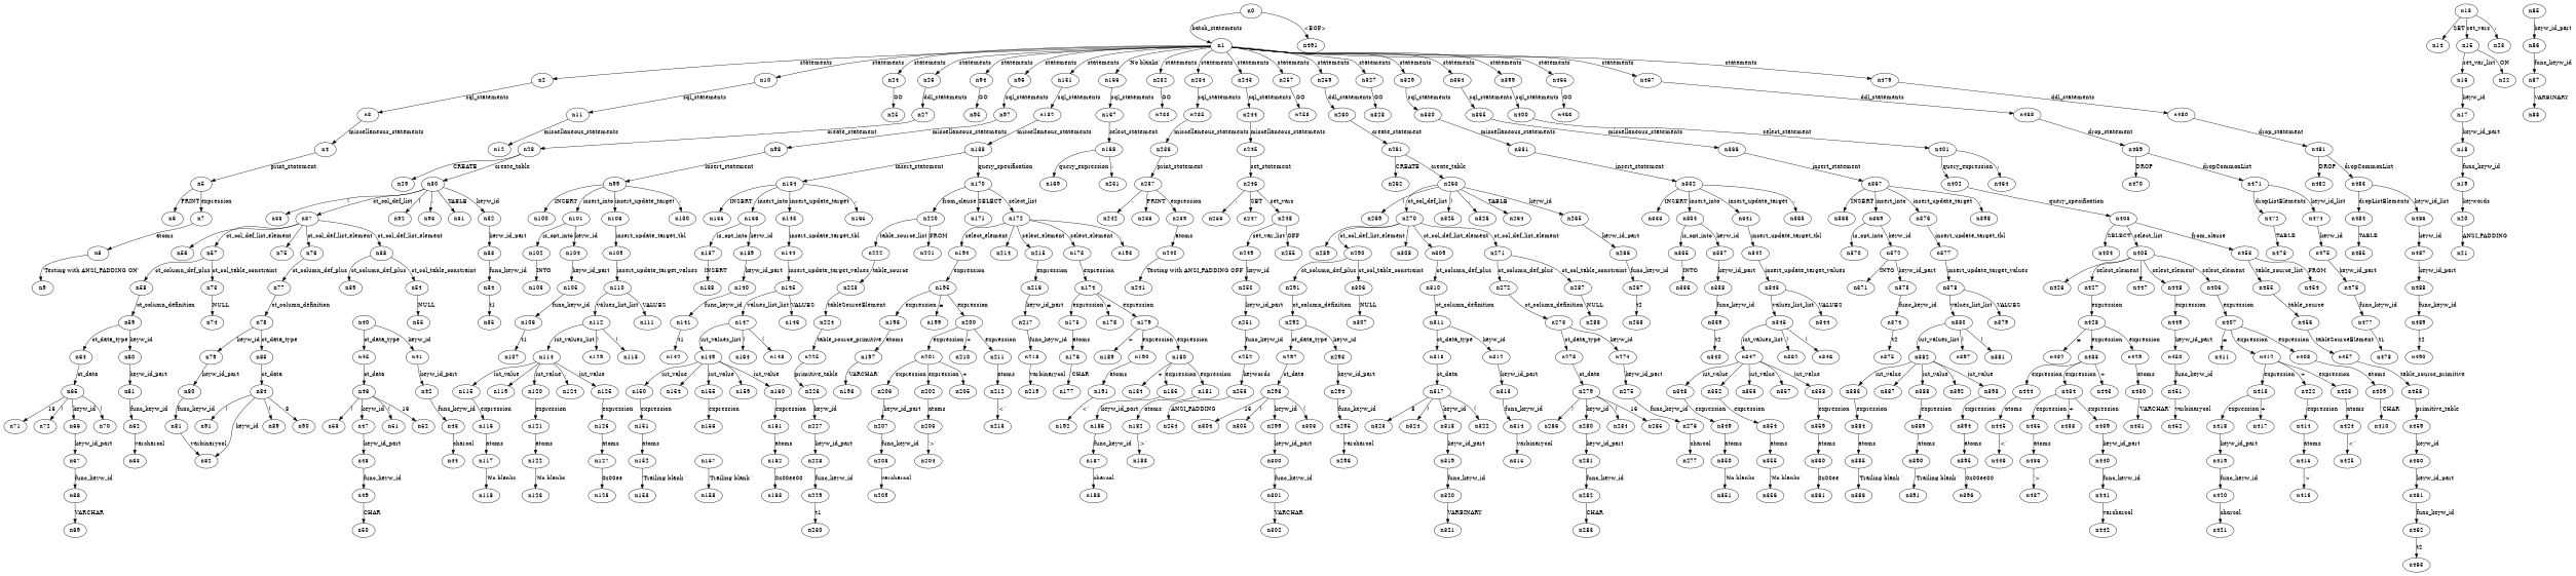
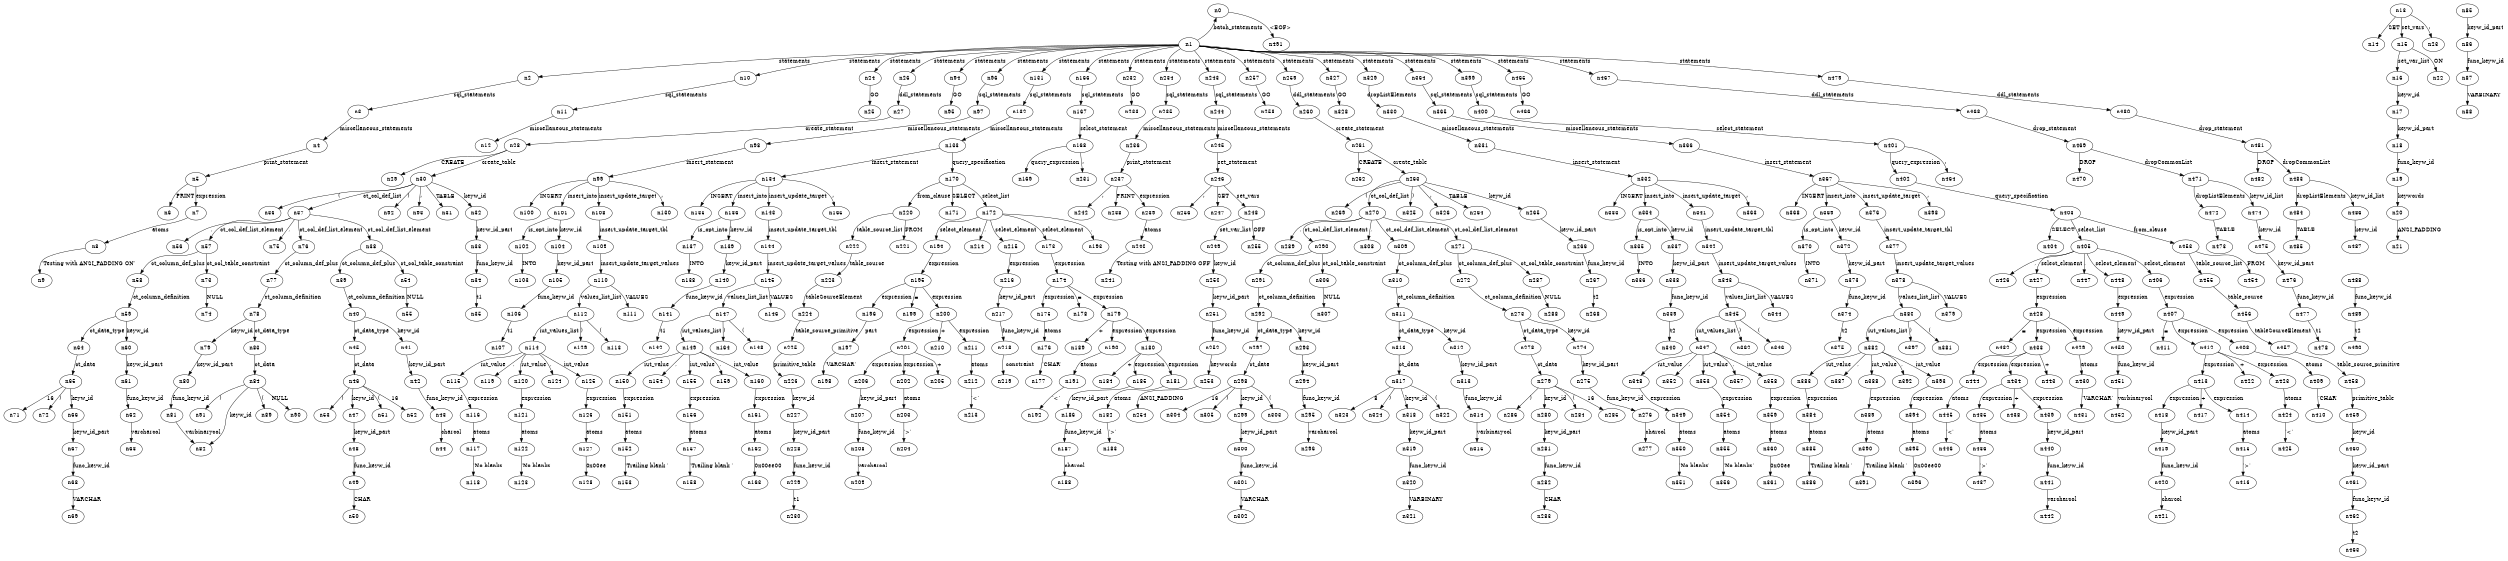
  digraph {
    n0
    n1
    n491
    n2
    n10
    n24
    n26
    n94
    n96
    n131
    n166
    n232
    n234
    n243
    n257
    n259
    n327
    n329
    n364
    n399
    n465
    n467
    n479
    n3
    n11
    n25
    n27
    n95
    n97
    n132
    n167
    n233
    n235
    n244
    n258
    n260
    n328
    n330
    n365
    n400
    n466
    n468
    n480
    n4
    n5
    n6
    n7
    n8
    n9
    n12
    n13
    n14
    n15
    n23
    n16
    n22
    n17
    n18
    n19
    n20
    n21
    n28
    n29
    n30
    n31
    n32
    n36
    n37
    n92
    n93
    n33
    n38
    n56
    n57
    n75
    n76
    n34
    n35
    n39
    n54
    n58
    n73
    n77
    n40
    n55
    n41
    n45
    n42
    n46
    n43
    n44
    n47
    n51
    n52
    n53
    n48
    n49
    n50
    n59
    n74
    n60
    n64
    n61
    n65
    n62
    n63
    n66
-   n70
    n71
    n72
    n67
    n68
    n69
    n78
    n79
    n83
    n80
    n84
    n81
    n82
    n89
    n90
    n91
    n85
    n86
    n87
    n88
    n98
    n99
    n100
    n101
    n108
    n130
    n102
    n104
    n109
    n103
    n105
    n106
    n107
    n110
    n111
    n112
    n113
    n114
    n129
    n115
    n119
    n120
    n124
    n125
    n116
    n121
    n126
    n117
    n118
    n122
    n123
    n127
    n128
    n133
    n134
    n170
    n135
    n136
    n143
    n165
    n137
    n139
    n144
    n138
    n140
    n141
    n142
    n145
    n146
    n147
    n148
    n149
    n164
    n150
    n154
    n155
    n159
    n160
    n151
    n156
    n161
    n152
    n153
    n157
    n158
    n162
    n163
    n168
    n169
    n231
    n171
    n172
    n220
    n173
    n193
    n194
    n214
    n215
    n221
    n222
    n174
    n195
    n216
    n175
    n178
    n179
    n176
    n180
    n189
    n190
    n177
    n181
    n184
    n185
    n191
    n182
    n186
    n183
    n187
    n188
    n192
    n196
    n199
    n200
    n197
    n201
    n210
    n211
    n198
    n202
    n205
    n206
    n212
    n203
    n207
    n204
    n208
    n209
    n213
    n217
    n218
    n219
    n223
    n224
    n225
    n226
    n227
    n228
    n229
    n230
    n236
    n237
    n238
    n239
    n242
    n240
    n241
    n245
    n246
    n247
    n248
    n256
    n249
    n255
    n250
    n251
    n252
    n253
    n254
    n261
    n262
    n263
    n264
    n265
    n269
    n270
    n325
    n326
    n266
    n271
    n289
    n290
    n308
    n309
    n267
    n268
    n272
    n287
    n291
    n306
    n310
    n273
    n288
    n274
    n278
    n275
    n279
    n276
    n277
    n280
    n284
    n285
    n286
    n281
    n282
    n283
    n292
    n307
    n293
    n297
    n294
    n298
    n295
    n296
    n299
    n303
    n304
    n305
    n300
    n301
    n302
    n311
    n312
    n316
    n313
    n317
    n314
    n315
    n318
    n322
    n323
    n324
    n319
    n320
    n321
    n331
    n332
    n333
    n334
    n341
    n363
    n335
    n337
    n342
    n336
    n338
    n339
    n340
    n343
    n344
    n345
    n346
    n347
    n362
    n348
    n352
    n353
    n357
    n358
    n349
    n354
    n359
    n350
    n351
    n355
    n356
    n360
    n361
    n366
    n367
    n368
    n369
    n376
    n398
    n370
    n372
    n377
    n371
    n373
    n374
    n375
    n378
    n379
    n380
    n381
    n382
    n397
    n383
    n387
    n388
    n392
    n393
    n384
    n389
    n394
    n385
    n386
    n390
    n391
    n395
    n396
    n401
    n402
    n464
    n403
    n404
    n405
    n453
    n406
    n426
    n427
    n447
    n448
    n454
    n455
    n407
    n428
    n449
    n408
    n411
    n412
    n409
    n413
    n422
    n423
    n410
    n414
    n417
    n418
    n424
    n415
    n419
    n416
    n420
    n421
    n425
    n429
    n432
    n433
    n430
    n434
    n443
    n444
    n431
    n435
    n438
    n439
    n445
    n436
    n440
    n437
    n441
    n442
    n446
    n450
    n451
    n452
    n456
    n457
    n458
    n459
    n460
    n461
    n462
    n463
    n469
    n470
    n471
    n472
    n474
    n473
    n475
    n476
    n477
    n478
    n481
    n482
    n483
    n484
    n486
    n485
    n487
    n488
    n489
    n490
-   n0 -> n1 [label=batch_statements]
+   n1 -> n0 [label=batch_statements]
    n0 -> n491 [label="<EOF>"]
    n1 -> n2 [label=statements]
    n1 -> n10 [label=statements]
    n1 -> n24 [label=statements]
    n1 -> n26 [label=statements]
    n1 -> n94 [label=statements]
    n1 -> n96 [label=statements]
    n1 -> n131 [label=statements]
-   n1 -> n166 [label="'No blanks'"]
+   n1 -> n166 [label=statements]
    n1 -> n232 [label=statements]
    n1 -> n234 [label=statements]
    n1 -> n243 [label=statements]
    n1 -> n257 [label=statements]
    n1 -> n259 [label=statements]
    n1 -> n327 [label=statements]
    n1 -> n329 [label=statements]
    n1 -> n364 [label=statements]
    n1 -> n399 [label=statements]
    n1 -> n465 [label=statements]
    n1 -> n467 [label=statements]
    n1 -> n479 [label=statements]
    n2 -> n3 [label=sql_statements]
    n10 -> n11 [label=sql_statements]
    n24 -> n25 [label=GO]
    n26 -> n27 [label=ddl_statements]
    n94 -> n95 [label=GO]
    n96 -> n97 [label=sql_statements]
    n131 -> n132 [label=sql_statements]
    n166 -> n167 [label=sql_statements]
    n232 -> n233 [label=GO]
    n234 -> n235 [label=sql_statements]
    n243 -> n244 [label=sql_statements]
    n257 -> n258 [label=GO]
    n259 -> n260 [label=ddl_statements]
    n327 -> n328 [label=GO]
-   n329 -> n330 [label=sql_statements]
+   n329 -> n330 [label=dropListElements]
    n364 -> n365 [label=sql_statements]
    n399 -> n400 [label=sql_statements]
    n465 -> n466 [label=GO]
    n467 -> n468 [label=ddl_statements]
    n479 -> n480 [label=ddl_statements]
    n3 -> n4 [label=miscellaneous_statements]
    n11 -> n12 [label=miscellaneous_statements]
    n27 -> n28 [label=create_statement]
    n97 -> n98 [label=miscellaneous_statements]
    n132 -> n133 [label=miscellaneous_statements]
    n167 -> n168 [label=select_statement]
    n235 -> n236 [label=miscellaneous_statements]
    n244 -> n245 [label=miscellaneous_statements]
    n260 -> n261 [label=create_statement]
    n330 -> n331 [label=miscellaneous_statements]
    n365 -> n366 [label=miscellaneous_statements]
    n400 -> n401 [label=select_statement]
    n468 -> n469 [label=drop_statement]
    n480 -> n481 [label=drop_statement]
    n4 -> n5 [label=print_statement]
    n5 -> n6 [label=PRINT]
    n5 -> n7 [label=expression]
    n7 -> n8 [label=atoms]
    n8 -> n9 [label="'Testing with ANSI_PADDING ON'"]
    n13 -> n14 [label=SET]
    n13 -> n15 [label=set_vars]
    n13 -> n23 [label=";"]
    n15 -> n16 [label=set_var_list]
    n15 -> n22 [label=ON]
    n16 -> n17 [label=keyw_id]
    n17 -> n18 [label=keyw_id_part]
    n18 -> n19 [label=func_keyw_id]
    n19 -> n20 [label=keywords]
    n20 -> n21 [label=ANSI_PADDING]
    n28 -> n29 [label=CREATE]
    n28 -> n30 [label=create_table]
    n30 -> n31 [label=TABLE]
    n30 -> n32 [label=keyw_id]
    n30 -> n36 [label="("]
    n30 -> n37 [label=ct_col_def_list]
    n30 -> n92 [label=")"]
    n30 -> n93 [label=";"]
    n32 -> n33 [label=keyw_id_part]
    n37 -> n38 [label=ct_col_def_list_element]
    n37 -> n56 [label=","]
    n37 -> n57 [label=ct_col_def_list_element]
    n37 -> n75 [label=","]
    n37 -> n76 [label=ct_col_def_list_element]
    n33 -> n34 [label=func_keyw_id]
    n38 -> n39 [label=ct_column_def_plus]
    n38 -> n54 [label=ct_col_table_constraint]
    n57 -> n58 [label=ct_column_def_plus]
    n57 -> n73 [label=ct_col_table_constraint]
    n76 -> n77 [label=ct_column_def_plus]
    n34 -> n35 [label=t1]
+   n39 -> n40 [label=ct_column_definition]
    n54 -> n55 [label=NULL]
    n58 -> n59 [label=ct_column_definition]
    n73 -> n74 [label=NULL]
    n77 -> n78 [label=ct_column_definition]
    n40 -> n41 [label=keyw_id]
    n40 -> n45 [label=ct_data_type]
    n41 -> n42 [label=keyw_id_part]
    n45 -> n46 [label=ct_data]
    n42 -> n43 [label=func_keyw_id]
    n46 -> n47 [label=keyw_id]
    n46 -> n51 [label="("]
    n46 -> n52 [label=16]
    n46 -> n53 [label=")"]
    n43 -> n44 [label=charcol]
    n47 -> n48 [label=keyw_id_part]
    n48 -> n49 [label=func_keyw_id]
    n49 -> n50 [label=CHAR]
    n59 -> n60 [label=keyw_id]
    n59 -> n64 [label=ct_data_type]
    n60 -> n61 [label=keyw_id_part]
    n64 -> n65 [label=ct_data]
    n61 -> n62 [label=func_keyw_id]
    n65 -> n66 [label=keyw_id]
-   n65 -> n70 [label="("]
    n65 -> n71 [label=16]
    n65 -> n72 [label=")"]
    n62 -> n63 [label=varcharcol]
    n66 -> n67 [label=keyw_id_part]
    n67 -> n68 [label=func_keyw_id]
    n68 -> n69 [label=VARCHAR]
    n78 -> n79 [label=keyw_id]
    n78 -> n83 [label=ct_data_type]
    n79 -> n80 [label=keyw_id_part]
    n83 -> n84 [label=ct_data]
    n80 -> n81 [label=func_keyw_id]
    n84 -> n82 [label=keyw_id]
    n84 -> n89 [label="("]
-   n84 -> n90 [label=8]
+   n84 -> n90 [label=NULL]
    n84 -> n91 [label=")"]
    n81 -> n82 [label=varbinarycol]
    n85 -> n86 [label=keyw_id_part]
    n86 -> n87 [label=func_keyw_id]
    n87 -> n88 [label=VARBINARY]
    n98 -> n99 [label=insert_statement]
    n99 -> n100 [label=INSERT]
    n99 -> n101 [label=insert_into]
    n99 -> n108 [label=insert_update_target]
    n99 -> n130 [label=";"]
    n101 -> n102 [label=is_opt_into]
    n101 -> n104 [label=keyw_id]
    n108 -> n109 [label=insert_update_target_tbl]
    n102 -> n103 [label=INTO]
    n104 -> n105 [label=keyw_id_part]
    n109 -> n110 [label=insert_update_target_values]
    n105 -> n106 [label=func_keyw_id]
    n106 -> n107 [label=t1]
    n110 -> n111 [label=VALUES]
    n110 -> n112 [label=values_list_list]
    n112 -> n113 [label="("]
    n112 -> n114 [label=iut_values_list]
    n112 -> n129 [label=")"]
    n114 -> n115 [label=iut_value]
    n114 -> n119 [label=","]
    n114 -> n120 [label=iut_value]
    n114 -> n124 [label=","]
    n114 -> n125 [label=iut_value]
    n115 -> n116 [label=expression]
    n120 -> n121 [label=expression]
    n125 -> n126 [label=expression]
    n116 -> n117 [label=atoms]
    n121 -> n122 [label=atoms]
    n126 -> n127 [label=atoms]
    n117 -> n118 [label="'No blanks'"]
    n122 -> n123 [label="'No blanks'"]
    n127 -> n128 [label="0x00ee"]
    n133 -> n134 [label=insert_statement]
    n133 -> n170 [label=query_specification]
    n134 -> n135 [label=INSERT]
    n134 -> n136 [label=insert_into]
    n134 -> n143 [label=insert_update_target]
    n134 -> n165 [label=";"]
    n170 -> n171 [label=SELECT]
    n170 -> n172 [label=select_list]
    n170 -> n220 [label=from_clause]
    n136 -> n137 [label=is_opt_into]
    n136 -> n139 [label=keyw_id]
    n143 -> n144 [label=insert_update_target_tbl]
-   n137 -> n138 [label=INSERT]
+   n137 -> n138 [label=INTO]
    n139 -> n140 [label=keyw_id_part]
    n144 -> n145 [label=insert_update_target_values]
    n140 -> n141 [label=func_keyw_id]
    n141 -> n142 [label=t1]
    n145 -> n146 [label=VALUES]
    n145 -> n147 [label=values_list_list]
    n147 -> n148 [label="("]
    n147 -> n149 [label=iut_values_list]
    n147 -> n164 [label=")"]
    n149 -> n150 [label=iut_value]
    n149 -> n154 [label=","]
    n149 -> n155 [label=iut_value]
    n149 -> n159 [label=","]
    n149 -> n160 [label=iut_value]
    n150 -> n151 [label=expression]
    n155 -> n156 [label=expression]
    n160 -> n161 [label=expression]
    n151 -> n152 [label=atoms]
+   n156 -> n157 [label=atoms]
    n161 -> n162 [label=atoms]
    n152 -> n153 [label="'Trailing blank '"]
    n157 -> n158 [label="'Trailing blank '"]
    n162 -> n163 [label="0x00ee00"]
    n168 -> n169 [label=query_expression]
    n168 -> n231 [label=";"]
    n172 -> n173 [label=select_element]
    n172 -> n193 [label=","]
    n172 -> n194 [label=select_element]
    n172 -> n214 [label=","]
    n172 -> n215 [label=select_element]
    n220 -> n221 [label=FROM]
    n220 -> n222 [label=table_source_list]
    n173 -> n174 [label=expression]
    n194 -> n195 [label=expression]
    n215 -> n216 [label=expression]
    n222 -> n223 [label=table_source]
    n174 -> n175 [label=expression]
    n174 -> n178 [label="="]
    n174 -> n179 [label=expression]
    n195 -> n196 [label=expression]
    n195 -> n199 [label="="]
    n195 -> n200 [label=expression]
    n216 -> n217 [label=keyw_id_part]
    n175 -> n176 [label=atoms]
    n179 -> n180 [label=expression]
    n179 -> n189 [label="+"]
    n179 -> n190 [label=expression]
    n176 -> n177 [label="'CHAR'"]
    n180 -> n181 [label=expression]
    n180 -> n184 [label="+"]
    n180 -> n185 [label=expression]
    n190 -> n191 [label=atoms]
    n181 -> n182 [label=atoms]
    n185 -> n186 [label=keyw_id_part]
    n191 -> n192 [label="'<'"]
    n182 -> n183 [label="'>'"]
    n186 -> n187 [label=func_keyw_id]
    n187 -> n188 [label=charcol]
-   n196 -> n197 [label=atoms]
+   n196 -> n197 [label=part]
    n200 -> n201 [label=expression]
    n200 -> n210 [label="+"]
    n200 -> n211 [label=expression]
    n197 -> n198 [label="'VARCHAR'"]
    n201 -> n202 [label=expression]
    n201 -> n205 [label="+"]
    n201 -> n206 [label=expression]
    n211 -> n212 [label=atoms]
    n202 -> n203 [label=atoms]
    n206 -> n207 [label=keyw_id_part]
    n212 -> n213 [label="'<'"]
    n203 -> n204 [label="'>'"]
    n207 -> n208 [label=func_keyw_id]
    n208 -> n209 [label=varcharcol]
    n217 -> n218 [label=func_keyw_id]
-   n218 -> n219 [label=varbinarycol]
+   n218 -> n219 [label=constraint]
    n223 -> n224 [label=tableSourceElement]
    n224 -> n225 [label=table_source_primitive]
    n225 -> n226 [label=primitive_table]
    n226 -> n227 [label=keyw_id]
    n227 -> n228 [label=keyw_id_part]
    n228 -> n229 [label=func_keyw_id]
    n229 -> n230 [label=t1]
    n236 -> n237 [label=print_statement]
    n237 -> n238 [label=PRINT]
    n237 -> n239 [label=expression]
    n237 -> n242 [label=";"]
    n239 -> n240 [label=atoms]
    n240 -> n241 [label="'Testing with ANSI_PADDING OFF'"]
    n245 -> n246 [label=set_statement]
    n246 -> n247 [label=SET]
    n246 -> n248 [label=set_vars]
    n246 -> n256 [label=";"]
    n248 -> n249 [label=set_var_list]
    n248 -> n255 [label=OFF]
    n249 -> n250 [label=keyw_id]
    n250 -> n251 [label=keyw_id_part]
    n251 -> n252 [label=func_keyw_id]
    n252 -> n253 [label=keywords]
    n253 -> n254 [label=ANSI_PADDING]
    n261 -> n262 [label=CREATE]
    n261 -> n263 [label=create_table]
    n263 -> n264 [label=TABLE]
    n263 -> n265 [label=keyw_id]
    n263 -> n269 [label="("]
    n263 -> n270 [label=ct_col_def_list]
    n263 -> n325 [label=")"]
    n263 -> n326 [label=";"]
    n265 -> n266 [label=keyw_id_part]
    n270 -> n271 [label=ct_col_def_list_element]
    n270 -> n289 [label=","]
    n270 -> n290 [label=ct_col_def_list_element]
    n270 -> n308 [label=","]
    n270 -> n309 [label=ct_col_def_list_element]
    n266 -> n267 [label=func_keyw_id]
    n271 -> n272 [label=ct_column_def_plus]
    n271 -> n287 [label=ct_col_table_constraint]
    n290 -> n291 [label=ct_column_def_plus]
    n290 -> n306 [label=ct_col_table_constraint]
    n309 -> n310 [label=ct_column_def_plus]
    n267 -> n268 [label=t2]
    n272 -> n273 [label=ct_column_definition]
    n287 -> n288 [label=NULL]
    n291 -> n292 [label=ct_column_definition]
    n306 -> n307 [label=NULL]
    n310 -> n311 [label=ct_column_definition]
    n273 -> n274 [label=keyw_id]
    n273 -> n278 [label=ct_data_type]
    n274 -> n275 [label=keyw_id_part]
    n278 -> n279 [label=ct_data]
    n275 -> n276 [label=func_keyw_id]
    n279 -> n280 [label=keyw_id]
    n279 -> n284 [label="("]
    n279 -> n285 [label=16]
    n279 -> n286 [label=")"]
    n276 -> n277 [label=charcol]
    n280 -> n281 [label=keyw_id_part]
    n281 -> n282 [label=func_keyw_id]
    n282 -> n283 [label=CHAR]
    n292 -> n293 [label=keyw_id]
    n292 -> n297 [label=ct_data_type]
    n293 -> n294 [label=keyw_id_part]
    n297 -> n298 [label=ct_data]
    n294 -> n295 [label=func_keyw_id]
    n298 -> n299 [label=keyw_id]
    n298 -> n303 [label="("]
    n298 -> n304 [label=16]
    n298 -> n305 [label=")"]
    n295 -> n296 [label=varcharcol]
    n299 -> n300 [label=keyw_id_part]
    n300 -> n301 [label=func_keyw_id]
    n301 -> n302 [label=VARCHAR]
    n311 -> n312 [label=keyw_id]
    n311 -> n316 [label=ct_data_type]
    n312 -> n313 [label=keyw_id_part]
    n316 -> n317 [label=ct_data]
    n313 -> n314 [label=func_keyw_id]
    n317 -> n318 [label=keyw_id]
    n317 -> n322 [label="("]
    n317 -> n323 [label=8]
    n317 -> n324 [label=")"]
    n314 -> n315 [label=varbinarycol]
    n318 -> n319 [label=keyw_id_part]
    n319 -> n320 [label=func_keyw_id]
    n320 -> n321 [label=VARBINARY]
    n331 -> n332 [label=insert_statement]
    n332 -> n333 [label=INSERT]
    n332 -> n334 [label=insert_into]
    n332 -> n341 [label=insert_update_target]
    n332 -> n363 [label=";"]
    n334 -> n335 [label=is_opt_into]
    n334 -> n337 [label=keyw_id]
    n341 -> n342 [label=insert_update_target_tbl]
    n335 -> n336 [label=INTO]
    n337 -> n338 [label=keyw_id_part]
    n342 -> n343 [label=insert_update_target_values]
    n338 -> n339 [label=func_keyw_id]
    n339 -> n340 [label=t2]
    n343 -> n344 [label=VALUES]
    n343 -> n345 [label=values_list_list]
    n345 -> n346 [label="("]
    n345 -> n347 [label=iut_values_list]
    n345 -> n362 [label=")"]
    n347 -> n348 [label=iut_value]
    n347 -> n352 [label=","]
    n347 -> n353 [label=iut_value]
    n347 -> n357 [label=","]
    n347 -> n358 [label=iut_value]
    n348 -> n349 [label=expression]
-   n352 -> n354 [label=expression]
+   n353 -> n354 [label=expression]
    n358 -> n359 [label=expression]
    n349 -> n350 [label=atoms]
    n354 -> n355 [label=atoms]
    n359 -> n360 [label=atoms]
    n350 -> n351 [label="'No blanks'"]
    n355 -> n356 [label="'No blanks'"]
    n360 -> n361 [label="0x00ee"]
    n366 -> n367 [label=insert_statement]
    n367 -> n368 [label=INSERT]
    n367 -> n369 [label=insert_into]
    n367 -> n376 [label=insert_update_target]
    n367 -> n398 [label=";"]
    n369 -> n370 [label=is_opt_into]
    n369 -> n372 [label=keyw_id]
    n376 -> n377 [label=insert_update_target_tbl]
-   n372 -> n371 [label=INTO]
+   n370 -> n371 [label=INTO]
    n372 -> n373 [label=keyw_id_part]
    n377 -> n378 [label=insert_update_target_values]
    n373 -> n374 [label=func_keyw_id]
    n374 -> n375 [label=t2]
    n378 -> n379 [label=VALUES]
    n378 -> n380 [label=values_list_list]
    n380 -> n381 [label="("]
    n380 -> n382 [label=iut_values_list]
    n380 -> n397 [label=")"]
    n382 -> n383 [label=iut_value]
    n382 -> n387 [label=","]
    n382 -> n388 [label=iut_value]
    n382 -> n392 [label=","]
    n382 -> n393 [label=iut_value]
    n383 -> n384 [label=expression]
    n388 -> n389 [label=expression]
    n393 -> n394 [label=expression]
    n384 -> n385 [label=atoms]
    n389 -> n390 [label=atoms]
    n394 -> n395 [label=atoms]
    n385 -> n386 [label="'Trailing blank '"]
    n390 -> n391 [label="'Trailing blank '"]
    n395 -> n396 [label="0x00ee00"]
    n401 -> n402 [label=query_expression]
    n401 -> n464 [label=";"]
    n402 -> n403 [label=query_specification]
    n403 -> n404 [label=SELECT]
    n403 -> n405 [label=select_list]
    n403 -> n453 [label=from_clause]
    n405 -> n406 [label=select_element]
    n405 -> n426 [label=","]
    n405 -> n427 [label=select_element]
    n405 -> n447 [label=","]
    n405 -> n448 [label=select_element]
    n453 -> n454 [label=FROM]
    n453 -> n455 [label=table_source_list]
    n406 -> n407 [label=expression]
    n427 -> n428 [label=expression]
    n448 -> n449 [label=expression]
    n455 -> n456 [label=table_source]
    n407 -> n408 [label=expression]
    n407 -> n411 [label="="]
    n407 -> n412 [label=expression]
    n428 -> n429 [label=expression]
    n428 -> n432 [label="="]
    n428 -> n433 [label=expression]
    n449 -> n450 [label=keyw_id_part]
    n408 -> n409 [label=atoms]
    n412 -> n413 [label=expression]
    n412 -> n422 [label="+"]
    n412 -> n423 [label=expression]
    n409 -> n410 [label="'CHAR'"]
-   n422 -> n414 [label=expression]
+   n413 -> n414 [label=expression]
    n413 -> n417 [label="+"]
    n413 -> n418 [label=expression]
    n423 -> n424 [label=atoms]
    n414 -> n415 [label=atoms]
    n418 -> n419 [label=keyw_id_part]
    n424 -> n425 [label="'<'"]
    n415 -> n416 [label="'>'"]
    n419 -> n420 [label=func_keyw_id]
    n420 -> n421 [label=charcol]
    n429 -> n430 [label=atoms]
    n433 -> n434 [label=expression]
    n433 -> n443 [label="+"]
    n433 -> n444 [label=expression]
    n430 -> n431 [label="'VARCHAR'"]
    n434 -> n435 [label=expression]
    n434 -> n438 [label="+"]
    n434 -> n439 [label=expression]
    n444 -> n445 [label=atoms]
    n435 -> n436 [label=atoms]
    n439 -> n440 [label=keyw_id_part]
    n445 -> n446 [label="'<'"]
    n436 -> n437 [label="'>'"]
    n440 -> n441 [label=func_keyw_id]
    n441 -> n442 [label=varcharcol]
    n450 -> n451 [label=func_keyw_id]
    n451 -> n452 [label=varbinarycol]
    n456 -> n457 [label=tableSourceElement]
    n457 -> n458 [label=table_source_primitive]
    n458 -> n459 [label=primitive_table]
    n459 -> n460 [label=keyw_id]
    n460 -> n461 [label=keyw_id_part]
    n461 -> n462 [label=func_keyw_id]
    n462 -> n463 [label=t2]
    n469 -> n470 [label=DROP]
    n469 -> n471 [label=dropCommonList]
    n471 -> n472 [label=dropListElements]
    n471 -> n474 [label=keyw_id_list]
    n472 -> n473 [label=TABLE]
    n474 -> n475 [label=keyw_id]
    n475 -> n476 [label=keyw_id_part]
    n476 -> n477 [label=func_keyw_id]
    n477 -> n478 [label=t1]
    n481 -> n482 [label=DROP]
    n481 -> n483 [label=dropCommonList]
    n483 -> n484 [label=dropListElements]
    n483 -> n486 [label=keyw_id_list]
    n484 -> n485 [label=TABLE]
    n486 -> n487 [label=keyw_id]
-   n487 -> n488 [label=keyw_id_part]
    n488 -> n489 [label=func_keyw_id]
    n489 -> n490 [label=t2]
  }
